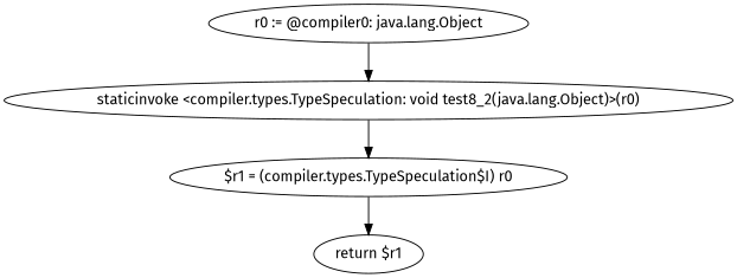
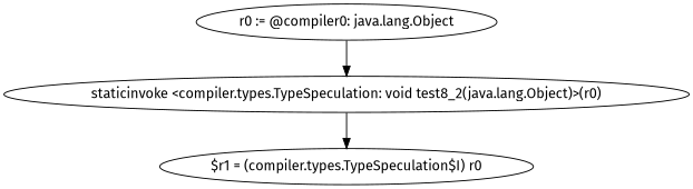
  digraph {
    fontname="Fira Sans"
    node [fontname="Fira Sans"]
    edge [fontname="Fira Sans"]
    n1 [label="r0 := @compiler0: java.lang.Object"]
    "staticinvoke <compiler.types.TypeSpeculation: void test8_2(java.lang.Object)>(r0)"
    "$r1 = (compiler.types.TypeSpeculation$I) r0"
-   "return $r1"
    n1 -> "staticinvoke <compiler.types.TypeSpeculation: void test8_2(java.lang.Object)>(r0)"
    "staticinvoke <compiler.types.TypeSpeculation: void test8_2(java.lang.Object)>(r0)" -> "$r1 = (compiler.types.TypeSpeculation$I) r0"
-   "$r1 = (compiler.types.TypeSpeculation$I) r0" -> "return $r1"
  }
